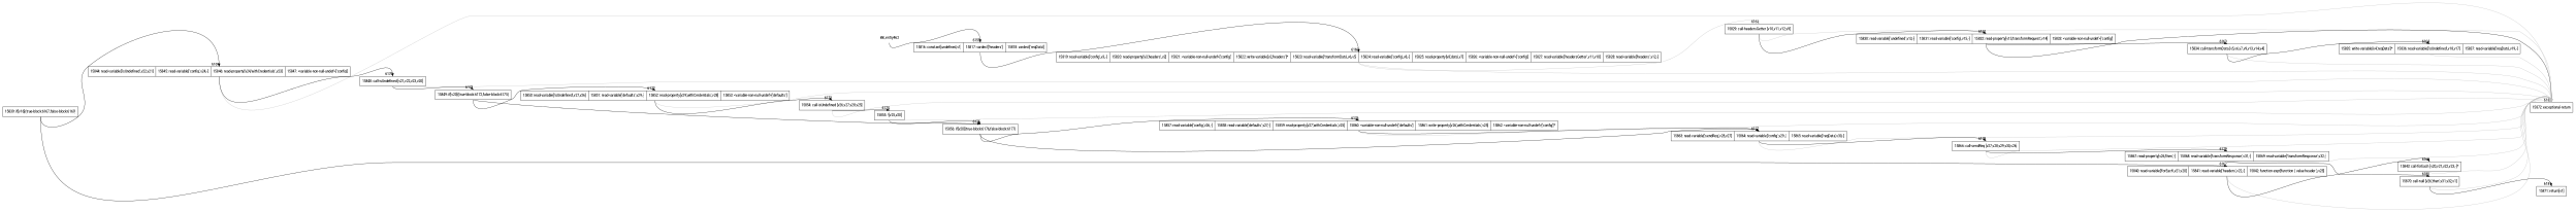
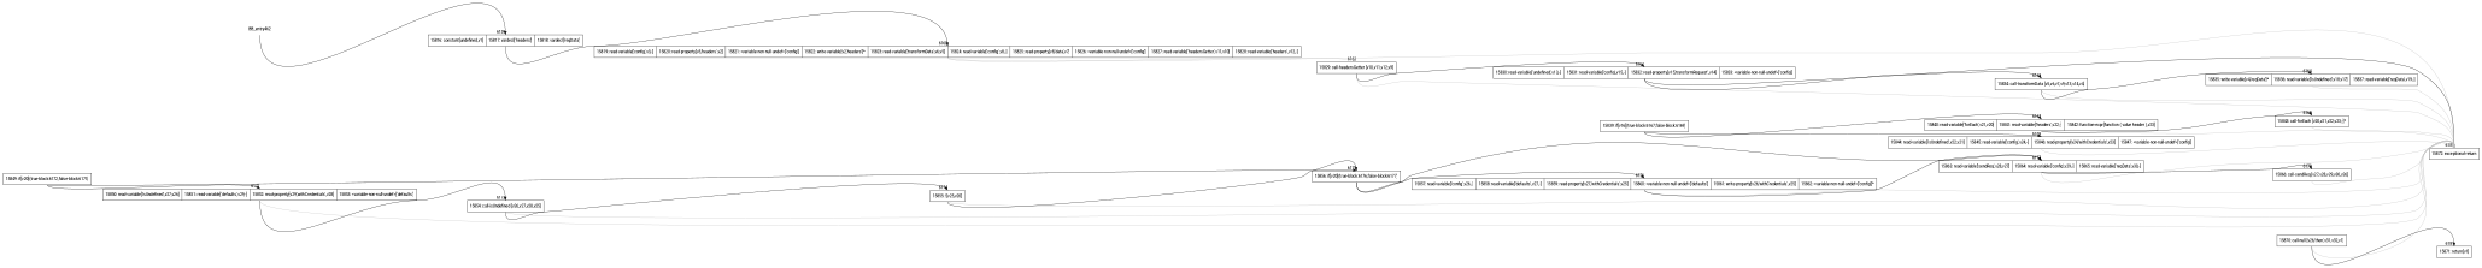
  digraph {
    fontname="Roboto Condensed"
    rankdir=LR
    node [fontname="Roboto Condensed" shape=record]
    edge [fontname="Roboto Condensed" headport=n tailport=s]
    BB_entry462 [shape=none]
    n2 [label="{15816: constant[undefined,v1]|15817: vardecl['headers']|15818: vardecl['reqData']}"]
    n3 [label="{15819: read-variable['config',v3,-]|15820: read-property[v3,'headers',v2]|15821: \<variable-non-null-undef\>['config']|15822: write-variable[v2,'headers']*|15823: read-variable['transformData',v6,v5]|15824: read-variable['config',v8,-]|15825: read-property[v8,'data',v7]|15826: \<variable-non-null-undef\>['config']|15827: read-variable['headersGetter',v11,v10]|15828: read-variable['headers',v12,-]}"]
    n4 [label="{15829: call-headersGetter [v10,v11,v12,v9]}"]
    n5 [label="{15872: exceptional-return}"]
    n6 [label="{15830: read-variable['undefined',v13,-]|15831: read-variable['config',v15,-]|15832: read-property[v15,'transformRequest',v14]|15833: \<variable-non-null-undef\>['config']}"]
    n7 [label="{15834: call-transformData [v5,v6,v7,v9,v13,v14,v4]}"]
    n8 [label="{15835: write-variable[v4,'reqData']*|15836: read-variable['isUndefined',v18,v17]|15837: read-variable['reqData',v19,-]}"]
    n9 [label="{15839: if[v16](true-block:6167,false-block:6169)}"]
    n10 [label="{15840: read-variable['forEach',v21,v20]|15841: read-variable['headers',v22,-]|15842: function-expr[function ( value header ),v23]}"]
    n11 [label="{15844: read-variable['isUndefined',v22,v21]|15845: read-variable['config',v24,-]|15846: read-property[v24,'withCredentials',v23]|15847: \<variable-non-null-undef\>['config']}"]
    n12 [label="{15843: call-forEach [v20,v21,v22,v23,-]*}"]
-   n13 [label="{15848: call-isUndefined [v21,v22,v23,v20]}"]
    n14 [label="{15849: if[v20](true-block:6172,false-block:6175)}"]
    n15 [label="{15856: if[v20](true-block:6176,false-block:6177)}"]
    n16 [label="{15850: read-variable['isUndefined',v27,v26]|15851: read-variable['defaults',v29,-]|15852: read-property[v29,'withCredentials',v28]|15853: \<variable-non-null-undef\>['defaults']}"]
    n17 [label="{15857: read-variable['config',v26,-]|15858: read-variable['defaults',v27,-]|15859: read-property[v27,'withCredentials',v25]|15860: \<variable-non-null-undef\>['defaults']|15861: write-property[v26,'withCredentials',v25]|15862: \<variable-non-null-undef\>['config']*}"]
    n18 [label="{15863: read-variable['sendReq',v28,v27]|15864: read-variable['config',v29,-]|15865: read-variable['reqData',v30,-]}"]
    n19 [label="{15854: call-isUndefined [v26,v27,v28,v25]}"]
    n20 [label="{15866: call-sendReq [v27,v28,v29,v30,v26]}"]
    n21 [label="{15855: ![v25,v20]}"]
-   n22 [label="{15867: read-property[v26,'then',-]|15868: read-variable['transformResponse',v31,-]|15869: read-variable['transformResponse',v32,-]}"]
    n23 [label="{15870: call-null [v26,'then',v31,v32,v1]}"]
    n24 [label="{15871: return[v1]}"]
    BB_entry462 -> n2 [headlabel="    6159"]
    n2 -> n3 [headlabel="      6160"]
    n3 -> n4 [color=gray headlabel="      6161"]
    n3 -> n5 [color=gray headlabel="      6182"]
    n4 -> n5 [color=gray]
    n4 -> n6 [headlabel="      6162"]
    n6 -> n5 [color=black]
    n6 -> n7 [headlabel="      6163"]
    n7 -> n5 [color=gray]
    n7 -> n8 [headlabel="      6164"]
    n8 -> n5 [color=gray]
    n9 -> n10 [headlabel="      6167"]
    n9 -> n11 [headlabel="      6169"]
    n10 -> n5 [color=gray]
    n10 -> n12 [headlabel="      6168"]
    n11 -> n5 [color=gray]
-   n11 -> n13 [headlabel="      6170"]
    n12 -> n5 [color=gray]
-   n13 -> n5 [color=gray]
-   n13 -> n14 [headlabel="      6171"]
    n14 -> n15 [headlabel="      6175"]
    n14 -> n16 [headlabel="      6172"]
    n15 -> n17 [headlabel="      6176"]
    n15 -> n18 [headlabel="      6177"]
    n16 -> n5 [color=gray]
    n16 -> n19 [headlabel="      6173"]
    n17 -> n5 [color=gray]
    n17 -> n18
    n18 -> n5 [color=gray]
    n18 -> n20 [headlabel="      6178"]
    n19 -> n5 [color=gray]
    n19 -> n21 [headlabel="      6174"]
    n20 -> n5 [color=gray]
-   n20 -> n22 [headlabel="      6179"]
    n21 -> n5 [color=gray]
    n21 -> n15
-   n22 -> n5 [color=gray]
-   n22 -> n23 [headlabel="      6180"]
    n23 -> n5 [color=gray]
    n23 -> n24 [headlabel="      6181"]
  }
